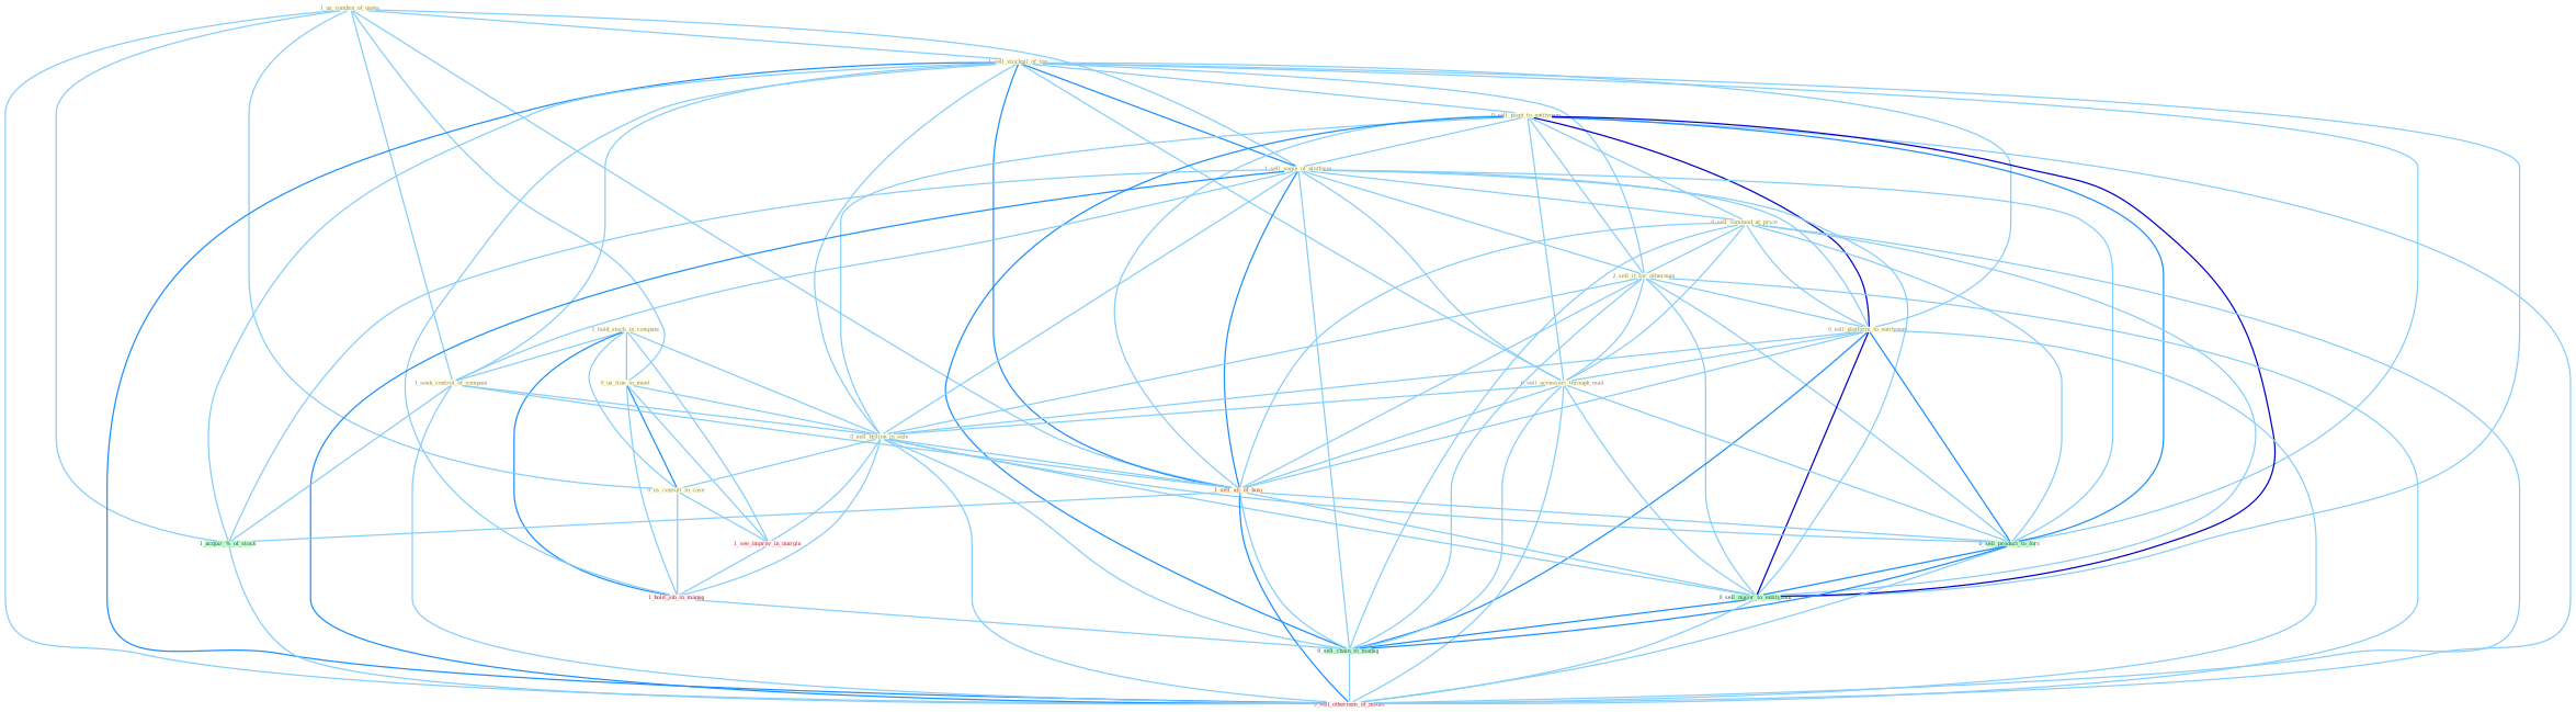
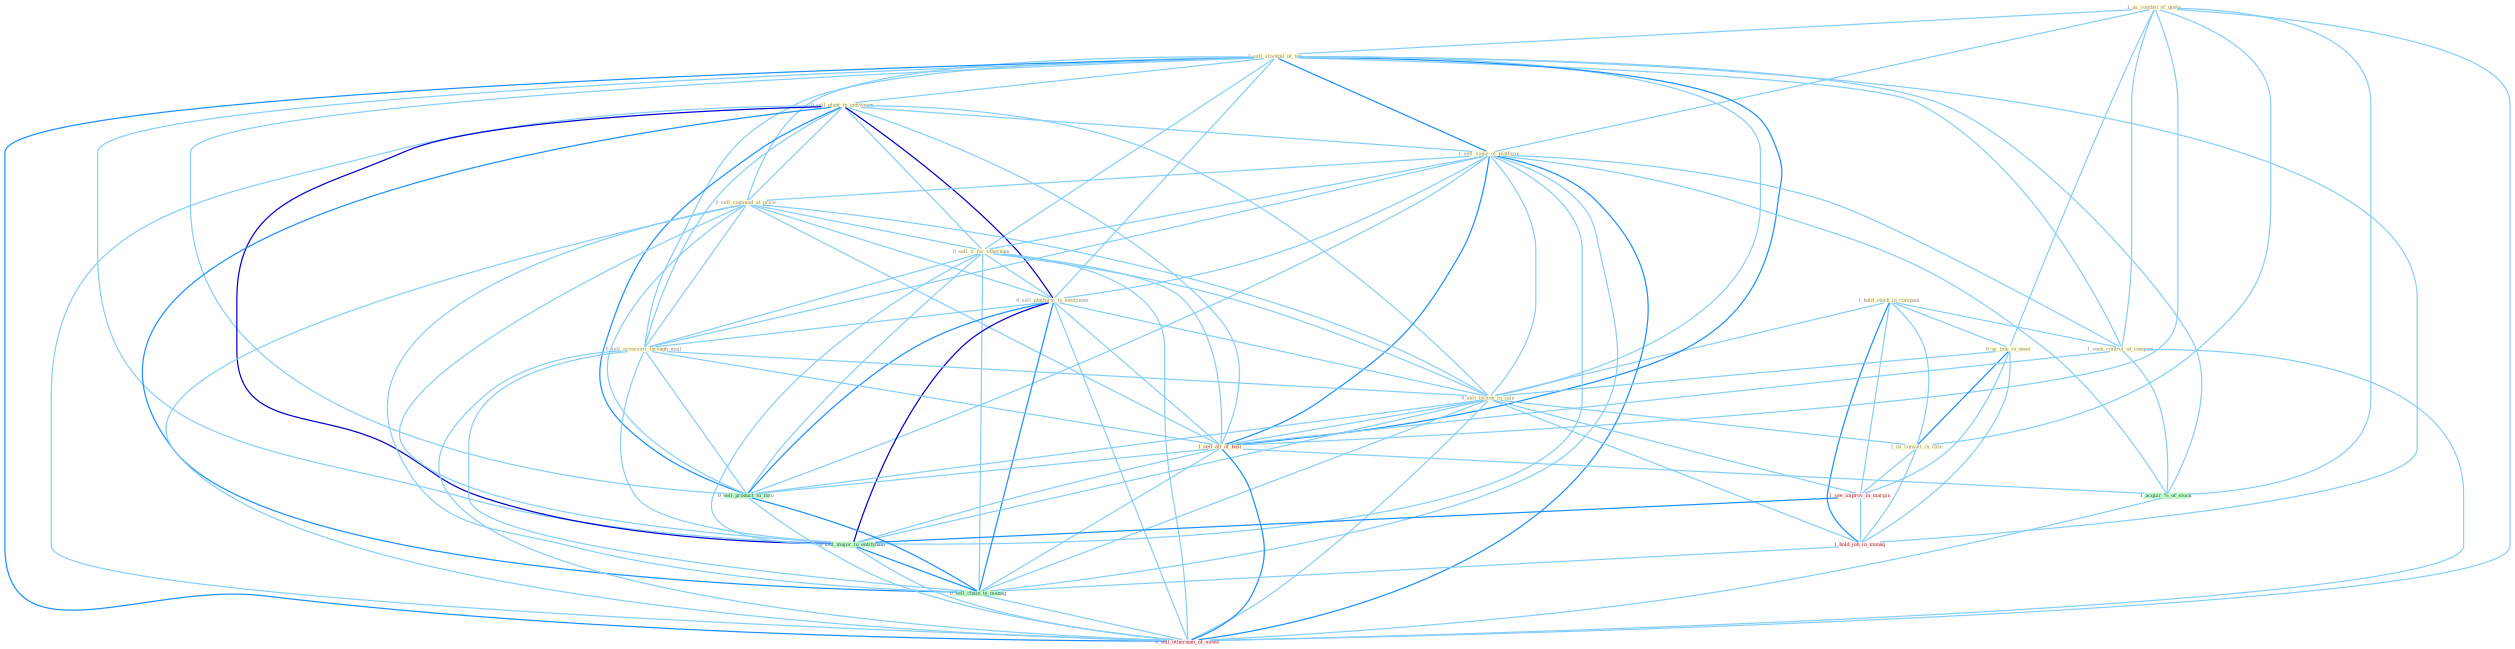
  graph {
    node [color="#ffffe0" fixedsize=true fontcolor="#8b7d6b" fontsize=4 shape=polygon style=filled]
    edge [color="#87cefa" w=1]
    "1_hold_stock_in_compani " [height=.06 width=.5]
    "1_us_combin_of_quota " [height=.06 width=.5]
    "1_sell_stockpil_of_ton " [height=.06 width=.5]
    "0_sell_plant_to_entitynam " [height=.06 width=.5]
    n5 [height=.06 label="1_sell_some_of_platform" width=.5]
    "0_us_line_in_meet " [height=.06 width=.5]
    "1_seek_control_of_compani " [height=.06 width=.5]
    "0_sell_commod_at_price " [height=.06 width=.5]
-   "0_sell_it_for_othernum " [height=.06 width=.5 label="2_sell_it_for_othernum"]
+   "0_sell_it_for_othernum " [height=.06 width=.5]
    "0_sell_platform_to_entitynam " [height=.06 width=.5]
    "0_sell_accessori_through_mail " [height=.06 width=.5]
    "0_sell_billion_in_sale " [height=.06 width=.5]
    "1_sell_all_of_busi " [fontcolor="#b22222" height=.06 width=.5]
-   "0_us_consult_in_case " [height=.06 width=.5]
+   "0_us_consult_in_case " [height=.06 width=.5 label="1_us_consult_in_case"]
    "1_see_improv_in_margin " [color="#fff0f5" fontcolor="#b22222" height=.06 width=.5]
    "1_hold_job_in_manag " [color="#fff0f5" fontcolor="#b22222" height=.06 width=.5]
    n17 [color="#fff0f5" fontcolor="#b22222" height=.06 label="9_sell_othernum_of_model" width=.5]
    "1_acquir_%_of_stock " [color="#BDFCC9" fontcolor="#2f4f4f" height=.06 width=.5]
    "0_sell_product_to_forc " [color="#BDFCC9" fontcolor="#2f4f4f" height=.06 width=.5]
    "0_sell_major_to_entitynam " [color="#BDFCC9" fontcolor="#2f4f4f" height=.06 width=.5]
    "0_sell_chain_to_manag " [color="#BDFCC9" fontcolor="#2f4f4f" height=.06 width=.5]
    subgraph sub_1 {
      "1_hold_stock_in_compani "
      "1_us_combin_of_quota "
      "1_sell_stockpil_of_ton "
      "0_sell_plant_to_entitynam "
      n5
      "0_us_line_in_meet "
      "1_seek_control_of_compani "
      "0_sell_commod_at_price "
      "0_sell_it_for_othernum "
      "0_sell_platform_to_entitynam "
      "0_sell_accessori_through_mail "
      "0_sell_billion_in_sale "
      "1_sell_all_of_busi "
      "0_us_consult_in_case "
    }
    subgraph sub_2 {
      "1_see_improv_in_margin "
      "1_hold_job_in_manag "
      n17
    }
    "1_hold_stock_in_compani " -- "0_us_line_in_meet "
    "1_hold_stock_in_compani " -- "1_seek_control_of_compani "
    "1_hold_stock_in_compani " -- "0_sell_billion_in_sale "
    "1_hold_stock_in_compani " -- "0_us_consult_in_case "
    "1_hold_stock_in_compani " -- "1_see_improv_in_margin "
    "1_hold_stock_in_compani " -- "1_hold_job_in_manag " [color="#1e90ff" w=2]
    "1_us_combin_of_quota " -- "1_sell_stockpil_of_ton "
    "1_us_combin_of_quota " -- n5
    "1_us_combin_of_quota " -- "0_us_line_in_meet "
    "1_us_combin_of_quota " -- "1_seek_control_of_compani "
    "1_us_combin_of_quota " -- "1_sell_all_of_busi "
    "1_us_combin_of_quota " -- "0_us_consult_in_case "
    "1_us_combin_of_quota " -- n17
    "1_us_combin_of_quota " -- "1_acquir_%_of_stock "
    "1_sell_stockpil_of_ton " -- "0_sell_plant_to_entitynam "
    "1_sell_stockpil_of_ton " -- n5 [color="#1e90ff" w=2]
    "1_sell_stockpil_of_ton " -- "1_seek_control_of_compani "
+   "1_sell_stockpil_of_ton " -- "0_sell_commod_at_price "
    "1_sell_stockpil_of_ton " -- "0_sell_it_for_othernum "
    "1_sell_stockpil_of_ton " -- "0_sell_platform_to_entitynam "
    "1_sell_stockpil_of_ton " -- "0_sell_accessori_through_mail "
    "1_sell_stockpil_of_ton " -- "0_sell_billion_in_sale "
    "1_sell_stockpil_of_ton " -- "1_sell_all_of_busi " [color="#1e90ff" w=2]
    "1_sell_stockpil_of_ton " -- "1_hold_job_in_manag "
    "1_sell_stockpil_of_ton " -- n17 [color="#1e90ff" w=2]
    "1_sell_stockpil_of_ton " -- "1_acquir_%_of_stock "
    "1_sell_stockpil_of_ton " -- "0_sell_product_to_forc "
    "1_sell_stockpil_of_ton " -- "0_sell_major_to_entitynam "
    "0_sell_plant_to_entitynam " -- n5
    "0_sell_plant_to_entitynam " -- "0_sell_commod_at_price "
    "0_sell_plant_to_entitynam " -- "0_sell_it_for_othernum "
    "0_sell_plant_to_entitynam " -- "0_sell_platform_to_entitynam " [color="#0000cd" w=3]
    "0_sell_plant_to_entitynam " -- "0_sell_accessori_through_mail "
    "0_sell_plant_to_entitynam " -- "0_sell_billion_in_sale "
    "0_sell_plant_to_entitynam " -- "1_sell_all_of_busi "
    "0_sell_plant_to_entitynam " -- n17
    "0_sell_plant_to_entitynam " -- "0_sell_product_to_forc " [color="#1e90ff" w=2]
    "0_sell_plant_to_entitynam " -- "0_sell_major_to_entitynam " [color="#0000cd" w=3]
    "0_sell_plant_to_entitynam " -- "0_sell_chain_to_manag " [color="#1e90ff" w=2]
    n5 -- "1_seek_control_of_compani "
    n5 -- "0_sell_commod_at_price "
    n5 -- "0_sell_it_for_othernum "
    n5 -- "0_sell_platform_to_entitynam "
    n5 -- "0_sell_accessori_through_mail "
    n5 -- "0_sell_billion_in_sale "
    n5 -- "1_sell_all_of_busi " [color="#1e90ff" w=2]
    n5 -- n17 [color="#1e90ff" w=2]
    n5 -- "1_acquir_%_of_stock "
    n5 -- "0_sell_product_to_forc "
    n5 -- "0_sell_major_to_entitynam "
    n5 -- "0_sell_chain_to_manag "
    "0_us_line_in_meet " -- "0_sell_billion_in_sale "
    "0_us_line_in_meet " -- "0_us_consult_in_case " [color="#1e90ff" w=2]
    "0_us_line_in_meet " -- "1_see_improv_in_margin "
    "0_us_line_in_meet " -- "1_hold_job_in_manag "
    "1_seek_control_of_compani " -- "1_sell_all_of_busi "
    "1_seek_control_of_compani " -- n17
    "1_seek_control_of_compani " -- "1_acquir_%_of_stock "
    "0_sell_commod_at_price " -- "0_sell_it_for_othernum "
    "0_sell_commod_at_price " -- "0_sell_platform_to_entitynam "
    "0_sell_commod_at_price " -- "0_sell_accessori_through_mail "
-   "1_seek_control_of_compani " -- "0_sell_billion_in_sale "
+   "0_sell_commod_at_price " -- "0_sell_billion_in_sale "
    "0_sell_commod_at_price " -- "1_sell_all_of_busi "
    "0_sell_commod_at_price " -- n17
    "0_sell_commod_at_price " -- "0_sell_product_to_forc "
    "0_sell_commod_at_price " -- "0_sell_major_to_entitynam "
    "0_sell_commod_at_price " -- "0_sell_chain_to_manag "
    "0_sell_it_for_othernum " -- "0_sell_platform_to_entitynam "
    "0_sell_it_for_othernum " -- "0_sell_accessori_through_mail "
    "0_sell_it_for_othernum " -- "0_sell_billion_in_sale "
    "0_sell_it_for_othernum " -- "1_sell_all_of_busi "
    "0_sell_it_for_othernum " -- n17
    "0_sell_it_for_othernum " -- "0_sell_product_to_forc "
    "0_sell_it_for_othernum " -- "0_sell_major_to_entitynam "
    "0_sell_it_for_othernum " -- "0_sell_chain_to_manag "
    "0_sell_platform_to_entitynam " -- "0_sell_accessori_through_mail "
    "0_sell_platform_to_entitynam " -- "0_sell_billion_in_sale "
    "0_sell_platform_to_entitynam " -- "1_sell_all_of_busi "
    "0_sell_platform_to_entitynam " -- n17
    "0_sell_platform_to_entitynam " -- "0_sell_product_to_forc " [color="#1e90ff" w=2]
    "0_sell_platform_to_entitynam " -- "0_sell_major_to_entitynam " [color="#0000cd" w=3]
    "0_sell_platform_to_entitynam " -- "0_sell_chain_to_manag " [color="#1e90ff" w=2]
    "0_sell_accessori_through_mail " -- "0_sell_billion_in_sale "
    "0_sell_accessori_through_mail " -- "1_sell_all_of_busi "
    "0_sell_accessori_through_mail " -- n17
    "0_sell_accessori_through_mail " -- "0_sell_product_to_forc "
    "0_sell_accessori_through_mail " -- "0_sell_major_to_entitynam "
    "0_sell_accessori_through_mail " -- "0_sell_chain_to_manag "
    "0_sell_billion_in_sale " -- "1_sell_all_of_busi "
    "0_sell_billion_in_sale " -- "0_us_consult_in_case "
    "0_sell_billion_in_sale " -- "1_see_improv_in_margin "
    "0_sell_billion_in_sale " -- "1_hold_job_in_manag "
    "0_sell_billion_in_sale " -- n17
    "0_sell_billion_in_sale " -- "0_sell_product_to_forc "
    "0_sell_billion_in_sale " -- "0_sell_major_to_entitynam "
    "0_sell_billion_in_sale " -- "0_sell_chain_to_manag "
    "1_sell_all_of_busi " -- n17 [color="#1e90ff" w=2]
    "1_sell_all_of_busi " -- "1_acquir_%_of_stock "
    "1_sell_all_of_busi " -- "0_sell_product_to_forc "
    "1_sell_all_of_busi " -- "0_sell_major_to_entitynam "
    "1_sell_all_of_busi " -- "0_sell_chain_to_manag "
    "0_us_consult_in_case " -- "1_see_improv_in_margin "
    "0_us_consult_in_case " -- "1_hold_job_in_manag "
    "1_see_improv_in_margin " -- "1_hold_job_in_manag "
    "1_hold_job_in_manag " -- "0_sell_chain_to_manag "
    "1_acquir_%_of_stock " -- n17
    "0_sell_product_to_forc " -- n17
-   "0_sell_product_to_forc " -- "0_sell_major_to_entitynam " [color="#1e90ff" w=2]
+   "1_see_improv_in_margin " -- "0_sell_major_to_entitynam " [color="#1e90ff" w=2]
    "0_sell_product_to_forc " -- "0_sell_chain_to_manag " [color="#1e90ff" w=2]
    "0_sell_major_to_entitynam " -- n17
    "0_sell_major_to_entitynam " -- "0_sell_chain_to_manag " [color="#1e90ff" w=2]
    "0_sell_chain_to_manag " -- n17
  }
